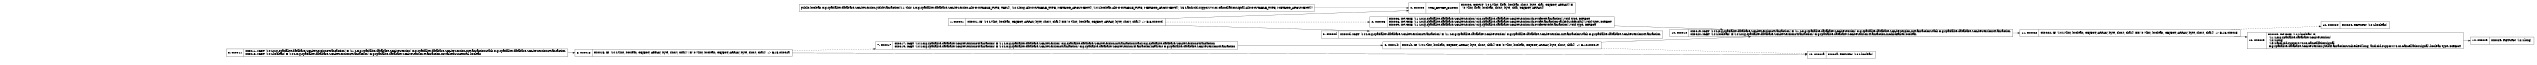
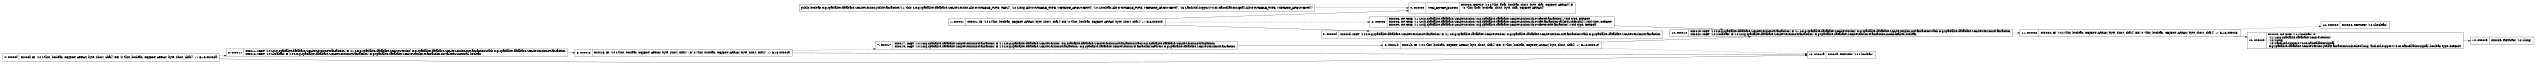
  digraph {
    rankdir=LR
    node [shape=record]
    n1 [label="{0\:\ 0x0000|MTH_ENTER_BLOCK\l|0x0000: CONST  (r0 I:?[int, float, boolean, short, byte, char, OBJECT, ARRAY]) = \l  (0 ?[int, float, boolean, short, byte, char, OBJECT, ARRAY])\l \l}"]
    n2 [label="{1\:\ 0x0001|0x0001: IF  (r4 I:?[int, boolean, OBJECT, ARRAY, byte, short, char]) == (0 ?[int, boolean, OBJECT, ARRAY, byte, short, char])  \-\> B:3:0x000d \l}"]
    n3 [label="{2\:\ 0x0003|0x0003: INVOKE  (r1 I:org.spatialite.database.SQLiteSession) org.spatialite.database.SQLiteSession.throwIfNoTransaction():void type: DIRECT \l0x0006: INVOKE  (r1 I:org.spatialite.database.SQLiteSession) org.spatialite.database.SQLiteSession.throwIfTransactionMarkedSuccessful():void type: DIRECT \l0x0009: INVOKE  (r1 I:org.spatialite.database.SQLiteSession) org.spatialite.database.SQLiteSession.throwIfNestedTransaction():void type: DIRECT \l}"]
    n4 [label="{3\:\ 0x000d|0x000d: IGET  (r4 I:org.spatialite.database.SQLiteSession$Transaction) = (r1 I:org.spatialite.database.SQLiteSession) org.spatialite.database.SQLiteSession.mTransactionStack org.spatialite.database.SQLiteSession$Transaction \l}"]
    n5 [label="{10\:\ 0x001e|0x001e: IGET  (r4 I:org.spatialite.database.SQLiteSession$Transaction) = (r1 I:org.spatialite.database.SQLiteSession) org.spatialite.database.SQLiteSession.mTransactionStack org.spatialite.database.SQLiteSession$Transaction \l0x0020: IGET  (r4 I:boolean) = (r4 I:org.spatialite.database.SQLiteSession$Transaction) org.spatialite.database.SQLiteSession.Transaction.mChildFailed boolean \l}"]
    n6 [label="{11\:\ 0x0022|0x0022: IF  (r4 I:?[int, boolean, OBJECT, ARRAY, byte, short, char]) == (0 ?[int, boolean, OBJECT, ARRAY, byte, short, char])  \-\> B:13:0x0025 \l}"]
+   n7 [label="{4\:\ 0x000f|0x000f: IF  (r4 I:?[int, boolean, OBJECT, ARRAY, byte, short, char]) == (0 ?[int, boolean, OBJECT, ARRAY, byte, short, char])  \-\> B:15:0x002a \l}"]
    n8 [label="{5\:\ 0x0011|0x0011: IGET  (r4 I:org.spatialite.database.SQLiteSession$Transaction) = (r1 I:org.spatialite.database.SQLiteSession) org.spatialite.database.SQLiteSession.mTransactionStack org.spatialite.database.SQLiteSession$Transaction \l0x0013: IGET  (r4 I:boolean) = (r4 I:org.spatialite.database.SQLiteSession$Transaction) org.spatialite.database.SQLiteSession.Transaction.mMarkedSuccessful boolean \l}"]
    n9 [label="{15\:\ 0x002a|0x002a: RETURN  (r0 I:boolean) \l}"]
    n10 [label="{6\:\ 0x0015|0x0015: IF  (r4 I:?[int, boolean, OBJECT, ARRAY, byte, short, char]) != (0 ?[int, boolean, OBJECT, ARRAY, byte, short, char])  \-\> B:15:0x002a \l}"]
    n11 [label="{7\:\ 0x0017|0x0017: IGET  (r4 I:org.spatialite.database.SQLiteSession$Transaction) = (r1 I:org.spatialite.database.SQLiteSession) org.spatialite.database.SQLiteSession.mTransactionStack org.spatialite.database.SQLiteSession$Transaction \l0x0019: IGET  (r4 I:org.spatialite.database.SQLiteSession$Transaction) = (r4 I:org.spatialite.database.SQLiteSession$Transaction) org.spatialite.database.SQLiteSession.Transaction.mParent org.spatialite.database.SQLiteSession$Transaction \l}"]
    n12 [label="{8\:\ 0x001b|0x001b: IF  (r4 I:?[int, boolean, OBJECT, ARRAY, byte, short, char]) == (0 ?[int, boolean, OBJECT, ARRAY, byte, short, char])  \-\> B:10:0x001e \l}"]
    n13 [label="{12\:\ 0x0024|0x0024: RETURN  (r0 I:boolean) \l}"]
    n14 [label="{13\:\ 0x0025|0x0025: INVOKE  (r2 I:boolean) = \l  (r1 I:org.spatialite.database.SQLiteSession)\l  (r2 I:long)\l  (r5 I:android.support.v4.os.CancellationSignal)\l org.spatialite.database.SQLiteSession.yieldTransactionUnchecked(long, android.support.v4.os.CancellationSignal):boolean type: DIRECT \l}"]
    n15 [label="{14\:\ 0x0029|0x0029: RETURN  (r2 I:long) \l}"]
    n16 [label="{public boolean org.spatialite.database.SQLiteSession.yieldTransaction((r1 'this' I:org.spatialite.database.SQLiteSession A[IMMUTABLE_TYPE, THIS]), (r2 I:long A[IMMUTABLE_TYPE, METHOD_ARGUMENT]), (r4 I:boolean A[IMMUTABLE_TYPE, METHOD_ARGUMENT]), (r5 I:android.support.v4.os.CancellationSignal A[IMMUTABLE_TYPE, METHOD_ARGUMENT])) }"]
    n2 -> n1
    n2 -> n3 [style=dashed]
    n2 -> n4
    n3 -> n5
    n5 -> n6
    n6 -> n13 [style=dashed]
    n6 -> n14
+   n7 -> n8 [style=dashed]
+   n7 -> n9
    n8 -> n10
    n10 -> n9
    n10 -> n11 [style=dashed]
    n11 -> n12
    n12 -> n5
    n12 -> n9 [style=dashed]
    n14 -> n15
    n16 -> n1
  }
